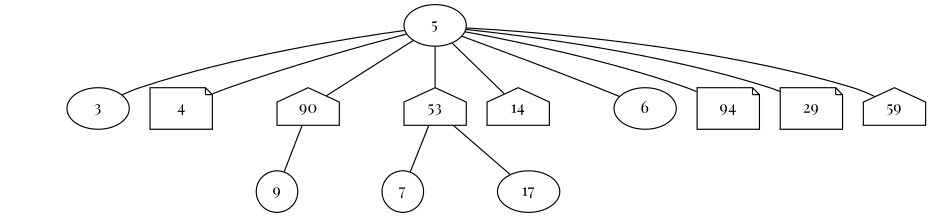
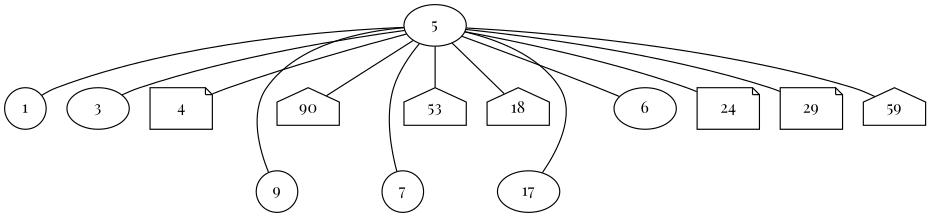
  graph {
    fontname="Playfair Display"
    node [fontname="Playfair Display" shape=ellipse]
    edge [fontname="Playfair Display"]
    n1 [label=5]
+   1 [shape=circle]
    3
    4 [shape=note]
    7 [shape=circle]
    n6 [label=90 shape=house]
    n7 [label=53 shape=house]
    9 [shape=circle]
-   14 [shape=house]
+   14 [shape=house label=18]
    n10 [label=17]
    6
-   24 [shape=note label=94]
+   24 [shape=note]
    n13 [label=29 shape=note]
    n14 [label=59 shape=house]
+   n1 -- 1
    n1 -- 3
    n1 -- 4
-   n7 -- 7
+   n1 -- 7
    n1 -- n6
    n1 -- n7
-   n6 -- 9
+   n1 -- 9
    n1 -- 14
-   n7 -- n10
+   n1 -- n10
    n1 -- 6
    n1 -- 24
    n1 -- n13
    n1 -- n14
  }
